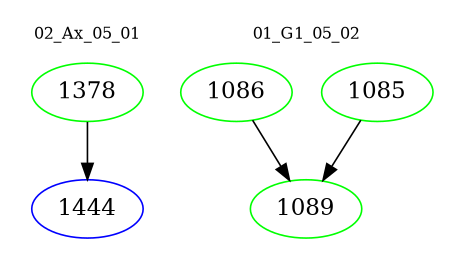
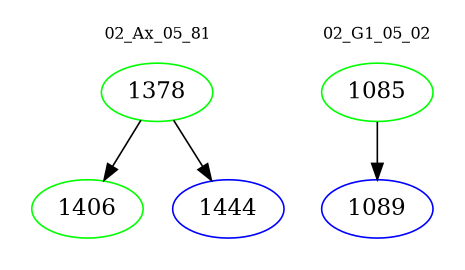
  digraph {
    node [color=green]
    edge [color=black]
    n1 [label=1378]
+   n2 [label=1406]
    n3 [color=blue label=1444]
    n4 [label=1085]
-   n5 [label=1086]
-   n6 [label=1089]
+   n6 [color=blue label=1089]
    subgraph cluster_1 {
      color=white
      fontsize=10
-     label="02_Ax_05_01"
+     label="02_Ax_05_81"
      n1
+     n2
      n3
    }
    subgraph cluster_2 {
      color=white
      fontsize=10
-     label="01_G1_05_02"
+     label="02_G1_05_02"
      n4
-     n5
      n6
    }
+   n1 -> n2
    n1 -> n3
    n4 -> n6
-   n5 -> n6
  }
